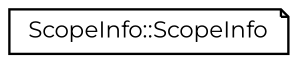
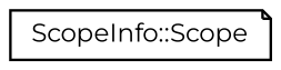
  digraph {
    rankdir=LR
    fontname=Montserrat
-   n1 [color=black fillcolor=white fontname=Montserrat fontsize=10 height=0.2 label="ScopeInfo::ScopeInfo" shape=note style=filled width=0.4]
+   n1 [color=black fillcolor=white fontname=Montserrat fontsize=10 height=0.2 label="ScopeInfo::Scope" shape=note style=filled width=0.4]
  }
